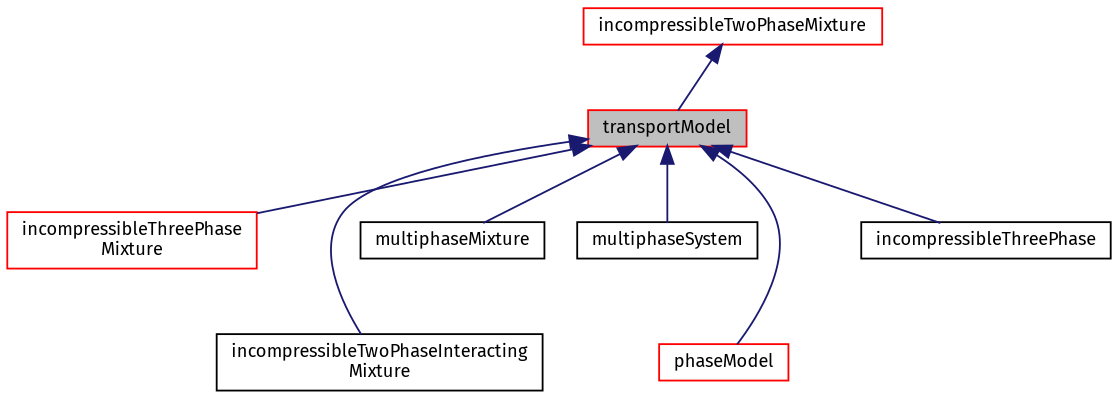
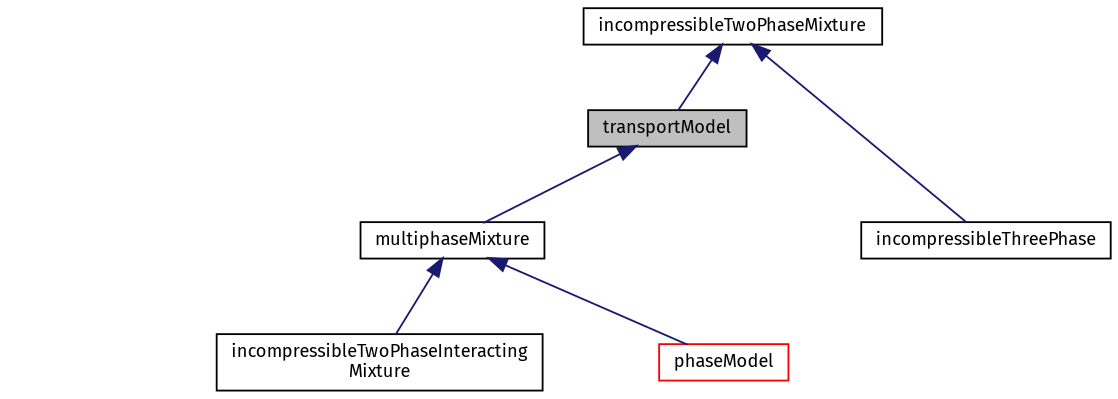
  digraph {
    fontname="Fira Sans"
    rankdir=TB
    node [color=black fontname="Fira Sans" fontsize=10 shape=record]
    edge [color=midnightblue dir=back fontname="Fira Sans" fontsize=10 labelfontname=FreeSans labelfontsize=10 style=solid]
-   n1 [color=red fillcolor=grey75 fontcolor=black height=0.2 label=transportModel style=filled width=0.4]
-   n2 [color=red height=0.2 label="incompressibleThreePhase\lMixture" width=0.4]
+   n1 [fillcolor=grey75 fontcolor=black height=0.2 label=transportModel style=filled width=0.4]
    n3 [height=0.2 label="incompressibleTwoPhaseInteracting\lMixture" width=0.4]
    n4 [height=0.2 label=multiphaseMixture width=0.4]
-   n5 [height=0.2 label=multiphaseSystem width=0.4]
    n6 [color=red height=0.2 label=phaseModel width=0.4]
    n7 [height=0.2 label=incompressibleThreePhase width=0.4]
-   n8 [color=red height=0.2 label=incompressibleTwoPhaseMixture width=0.4]
-   n1 -> n2
-   n1 -> n3
+   n8 [height=0.2 label=incompressibleTwoPhaseMixture width=0.4]
+   n4 -> n3
    n1 -> n4
-   n1 -> n5
-   n1 -> n6
-   n1 -> n7
+   n4 -> n6
+   n8 -> n7
    n8 -> n1
  }
